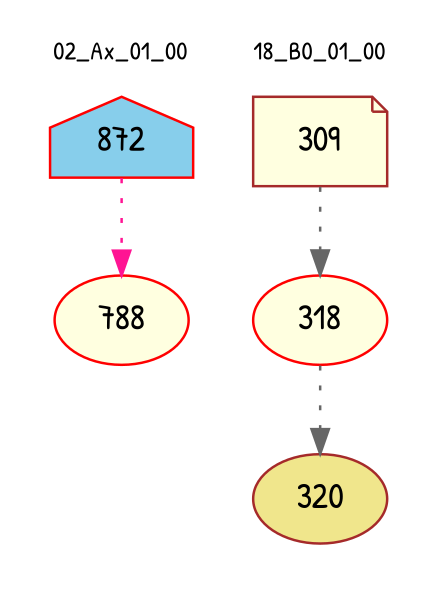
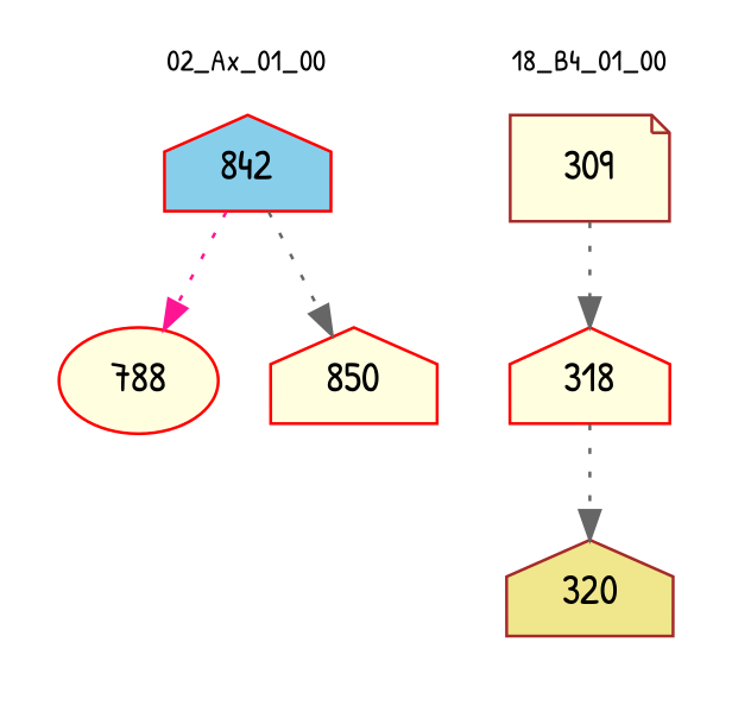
  digraph {
    fontname="Patrick Hand"
    node [color=red fillcolor=lightyellow fontname="Patrick Hand" shape=house style=filled]
    edge [color=gray40 fontname="Patrick Hand" style=dotted]
-   n1 [fillcolor=skyblue label=872]
+   n1 [fillcolor=skyblue label=842]
    n2 [label=788 shape=ellipse]
-   n4 [label=318 shape=ellipse]
+   n3 [label=850]
+   n4 [label=318]
    n5 [color=brown label=309 shape=note]
-   n6 [color=brown fillcolor=khaki label=320 shape=ellipse]
+   n6 [color=brown fillcolor=khaki label=320]
    subgraph cluster_1 {
      color=white
      fontsize=10
      label="02_Ax_01_00"
      n1
      n2
+     n3
    }
    subgraph cluster_2 {
      color=white
      fontsize=10
-     label="18_B0_01_00"
+     label="18_B4_01_00"
      n4
      n5
      n6
    }
    n1 -> n2 [color=deeppink]
+   n1 -> n3
    n4 -> n6
    n5 -> n4
  }
